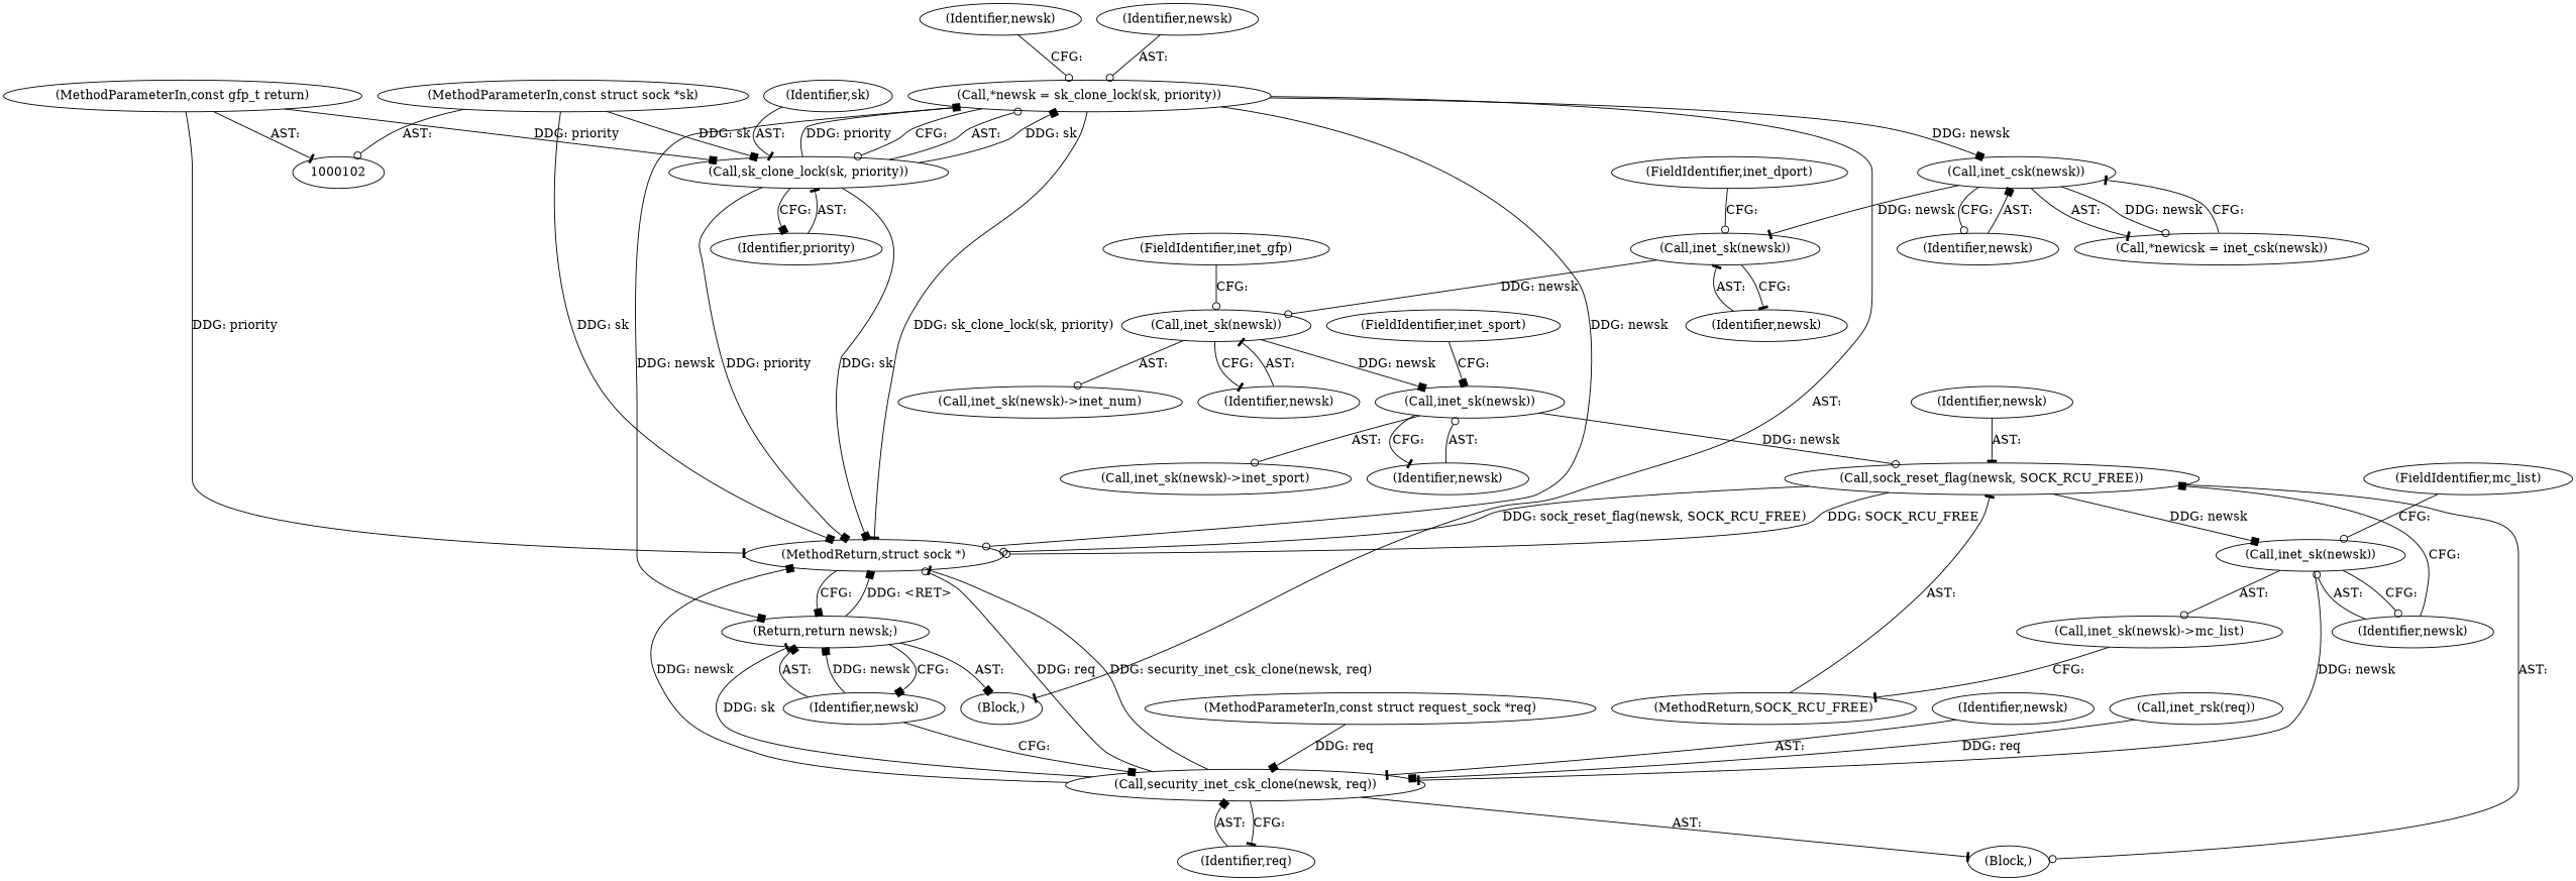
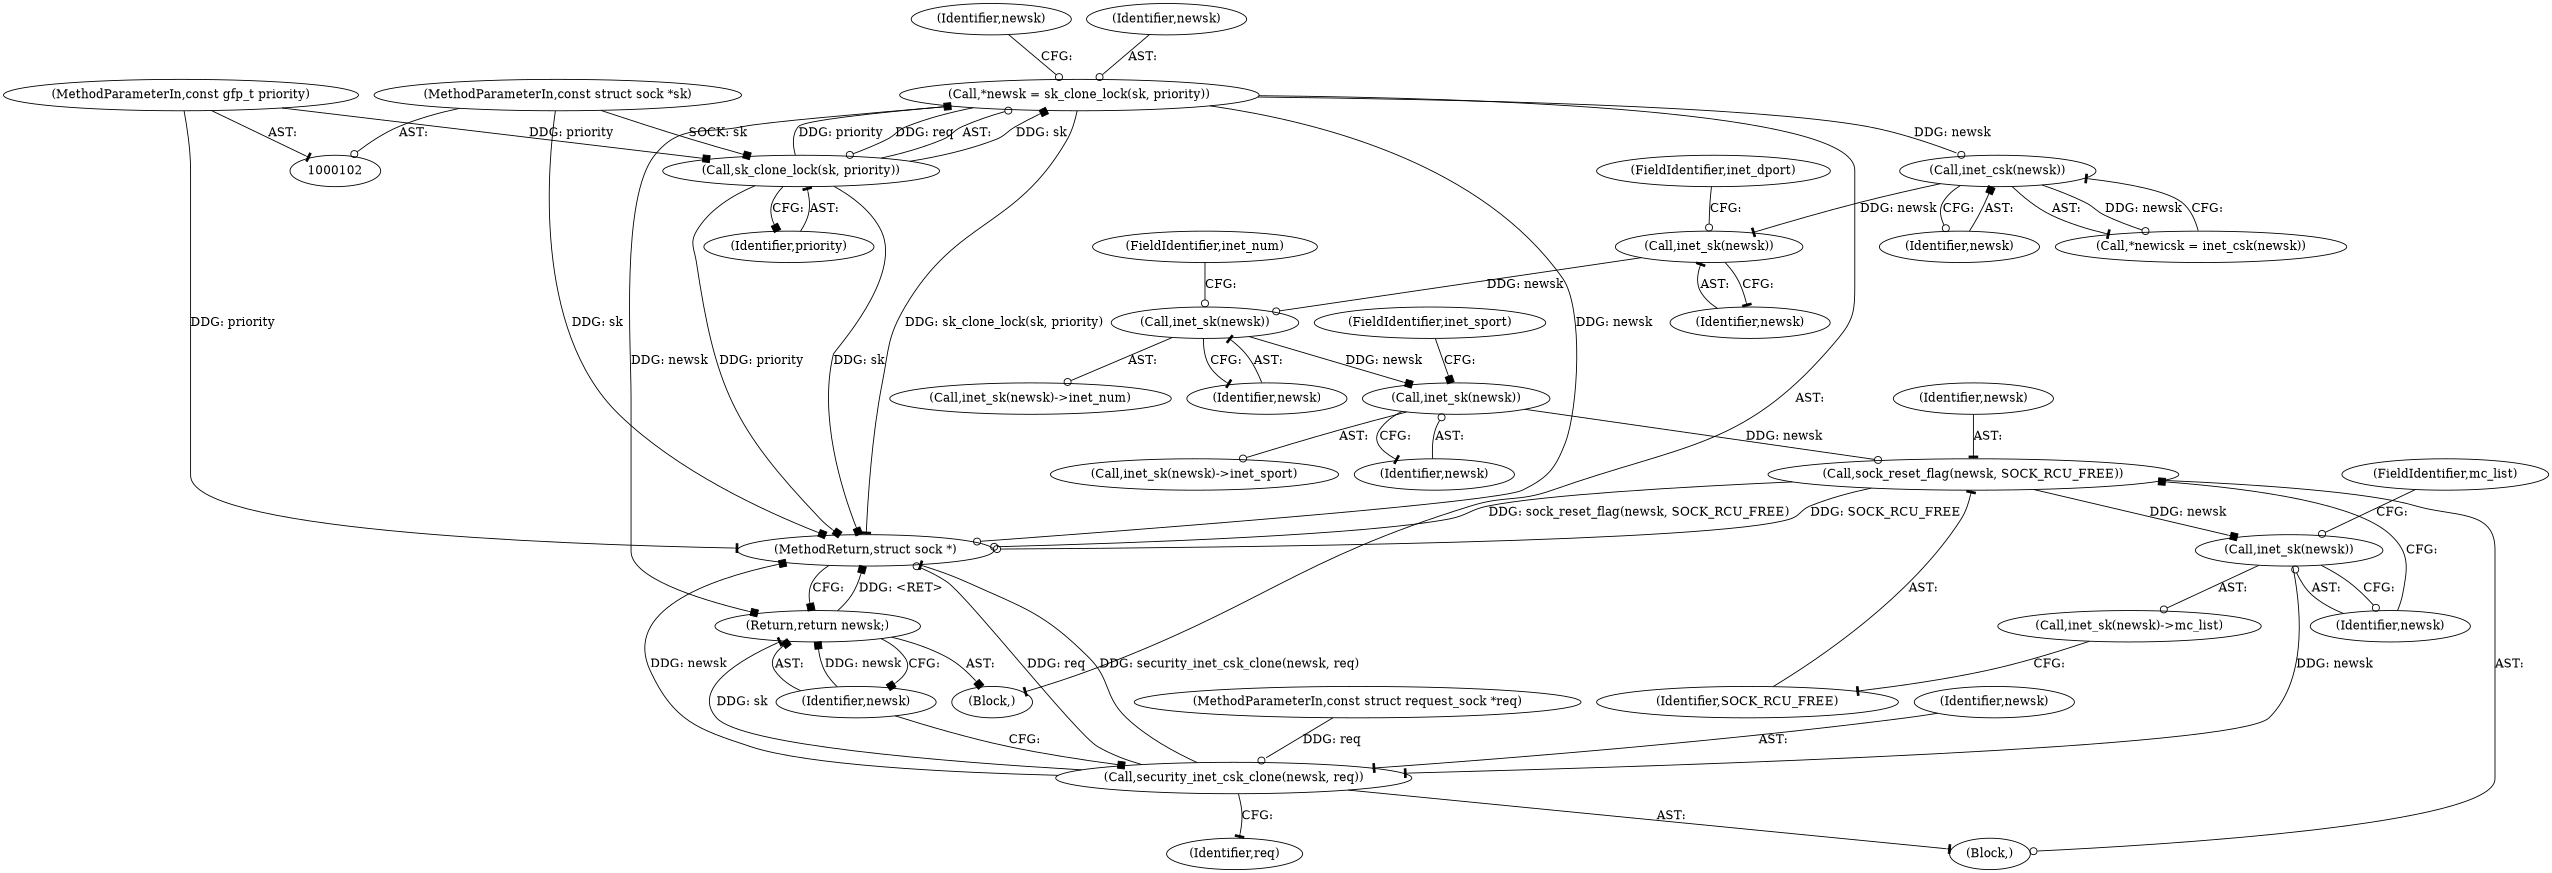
  digraph {
    edge [arrowhead=box]
    n1 [label="(Call,inet_sk(newsk))"]
    n2 [label="(Call,inet_sk(newsk))"]
    n3 [label="(Call,inet_sk(newsk)->inet_num)"]
    n4 [label="(Identifier,newsk)"]
    n5 [label="(Call,sock_reset_flag(newsk, SOCK_RCU_FREE))"]
    n6 [label="(Call,inet_sk(newsk)->inet_sport)"]
    n7 [label="(Identifier,newsk)"]
    n8 [label="(Call,inet_sk(newsk))"]
    n9 [label="(Identifier,newsk)"]
    n10 [label="(Call,inet_csk(newsk))"]
    n11 [label="(Identifier,newsk)"]
    n12 [label="(Call,*newicsk = inet_csk(newsk))"]
    n13 [label="(Call,*newsk = sk_clone_lock(sk, priority))"]
    n14 [label="(Call,sk_clone_lock(sk, priority))"]
    n15 [label="(Return,return newsk;)"]
    n16 [label="(Block,)"]
    n17 [label="(MethodReturn,struct sock *)"]
    n18 [label="(Identifier,priority)"]
    n19 [label="(Identifier,newsk)"]
    n20 [label="(MethodParameterIn,const struct sock *sk)"]
    1000102
-   n22 [label="(MethodParameterIn,const gfp_t return)"]
+   n22 [label="(MethodParameterIn,const gfp_t priority)"]
    n23 [label="(Call,inet_sk(newsk))"]
    n24 [label="(Block,)"]
    n25 [label="(Call,security_inet_csk_clone(newsk, req))"]
    n26 [label="(Call,inet_sk(newsk)->mc_list)"]
    n27 [label="(Identifier,newsk)"]
-   n28 [label="(MethodReturn,SOCK_RCU_FREE)"]
+   n28 [label="(Identifier,SOCK_RCU_FREE)"]
    n29 [label="(Identifier,req)"]
    n30 [label="(MethodParameterIn,const struct request_sock *req)"]
    n31 [label="(FieldIdentifier,inet_sport)"]
    n32 [label="(Identifier,newsk)"]
    n33 [label="(Identifier,newsk)"]
    n34 [label="(FieldIdentifier,mc_list)"]
    n35 [label="(FieldIdentifier,inet_dport)"]
-   n36 [label="(Identifier,sk)"]
-   n37 [label="(FieldIdentifier,inet_gfp)"]
+   n37 [label="(FieldIdentifier,inet_num)"]
    n38 [label="(Identifier,newsk)"]
    n39 [label="(Identifier,newsk)"]
-   n40 [label="(Call,inet_rsk(req))"]
    n1 -> n2 [label="DDG: newsk"]
    n1 -> n3 [arrowhead=odot label="AST: "]
    n1 -> n4 [arrowhead=tee label="CFG: "]
    n2 -> n5 [arrowhead=odot label="DDG: newsk"]
    n2 -> n6 [arrowhead=odot label="AST: "]
    n2 -> n7 [arrowhead=tee label="CFG: "]
    n4 -> n1 [arrowhead=tee label="AST: "]
    n5 -> n17 [arrowhead=odot label="DDG: sock_reset_flag(newsk, SOCK_RCU_FREE)"]
    n5 -> n17 [arrowhead=odot label="DDG: SOCK_RCU_FREE"]
    n5 -> n23 [label="DDG: newsk"]
    n5 -> n24 [arrowhead=odot label="AST: "]
    n7 -> n2 [arrowhead=odot label="AST: "]
    n8 -> n1 [arrowhead=odot label="DDG: newsk"]
    n8 -> n9 [arrowhead=tee label="CFG: "]
    n9 -> n8 [arrowhead=tee label="AST: "]
    n10 -> n8 [arrowhead=tee label="DDG: newsk"]
    n10 -> n11 [arrowhead=odot label="CFG: "]
    n10 -> n12 [arrowhead=tee label="AST: "]
    n10 -> n12 [arrowhead=odot label="DDG: newsk"]
    n11 -> n10 [label="AST: "]
    n12 -> n10 [arrowhead=tee label="CFG: "]
-   n13 -> n10 [label="DDG: newsk"]
-   n13 -> n14 [arrowhead=odot label="CFG: "]
+   n13 -> n10 [arrowhead=odot label="DDG: newsk"]
+   n13 -> n14 [arrowhead=odot label="DDG: req"]
    n13 -> n15 [label="DDG: newsk"]
    n13 -> n16 [arrowhead=tee label="AST: "]
    n13 -> n17 [arrowhead=tee label="DDG: sk_clone_lock(sk, priority)"]
    n13 -> n17 [arrowhead=odot label="DDG: newsk"]
    n14 -> n13 [arrowhead=odot label="AST: "]
    n14 -> n13 [label="DDG: sk"]
    n14 -> n13 [label="DDG: priority"]
    n14 -> n17 [label="DDG: priority"]
    n14 -> n17 [label="DDG: sk"]
    n14 -> n18 [label="CFG: "]
    n15 -> n16 [label="AST: "]
    n15 -> n17 [label="DDG: <RET>"]
    n15 -> n19 [label="CFG: "]
    n17 -> n15 [label="CFG: "]
    n18 -> n14 [arrowhead=tee label="AST: "]
    n19 -> n15 [label="AST: "]
    n19 -> n15 [label="DDG: newsk"]
    n19 -> n25 [label="CFG: "]
-   n20 -> n14 [label="DDG: sk"]
+   n20 -> n14 [label="SOCK: sk"]
    n20 -> n17 [label="DDG: sk"]
    n20 -> 1000102 [arrowhead=odot label="AST: "]
    n22 -> n14 [label="DDG: priority"]
    n22 -> n17 [arrowhead=tee label="DDG: priority"]
    n22 -> 1000102 [arrowhead=tee label="AST: "]
    n23 -> n25 [arrowhead=tee label="DDG: newsk"]
    n23 -> n26 [arrowhead=odot label="AST: "]
    n23 -> n27 [arrowhead=odot label="CFG: "]
    n25 -> n15 [arrowhead=tee label="DDG: sk"]
    n25 -> n17 [arrowhead=odot label="DDG: req"]
    n25 -> n17 [arrowhead=tee label="DDG: security_inet_csk_clone(newsk, req)"]
    n25 -> n17 [label="DDG: newsk"]
    n25 -> n24 [arrowhead=tee label="AST: "]
    n25 -> n29 [arrowhead=tee label="CFG: "]
    n26 -> n28 [arrowhead=tee label="CFG: "]
    n27 -> n5 [label="CFG: "]
    n27 -> n23 [arrowhead=odot label="AST: "]
    n28 -> n5 [arrowhead=tee label="AST: "]
-   n29 -> n25 [label="AST: "]
-   n30 -> n25 [label="DDG: req"]
+   n30 -> n25 [arrowhead=odot label="DDG: req"]
    n31 -> n2 [label="CFG: "]
    n32 -> n13 [arrowhead=odot label="CFG: "]
    n33 -> n25 [arrowhead=tee label="AST: "]
    n34 -> n23 [arrowhead=odot label="CFG: "]
    n35 -> n8 [arrowhead=odot label="CFG: "]
-   n36 -> n14 [arrowhead=tee label="AST: "]
    n37 -> n1 [arrowhead=odot label="CFG: "]
    n38 -> n13 [arrowhead=odot label="AST: "]
    n39 -> n5 [arrowhead=tee label="AST: "]
-   n40 -> n25 [label="DDG: req"]
  }
